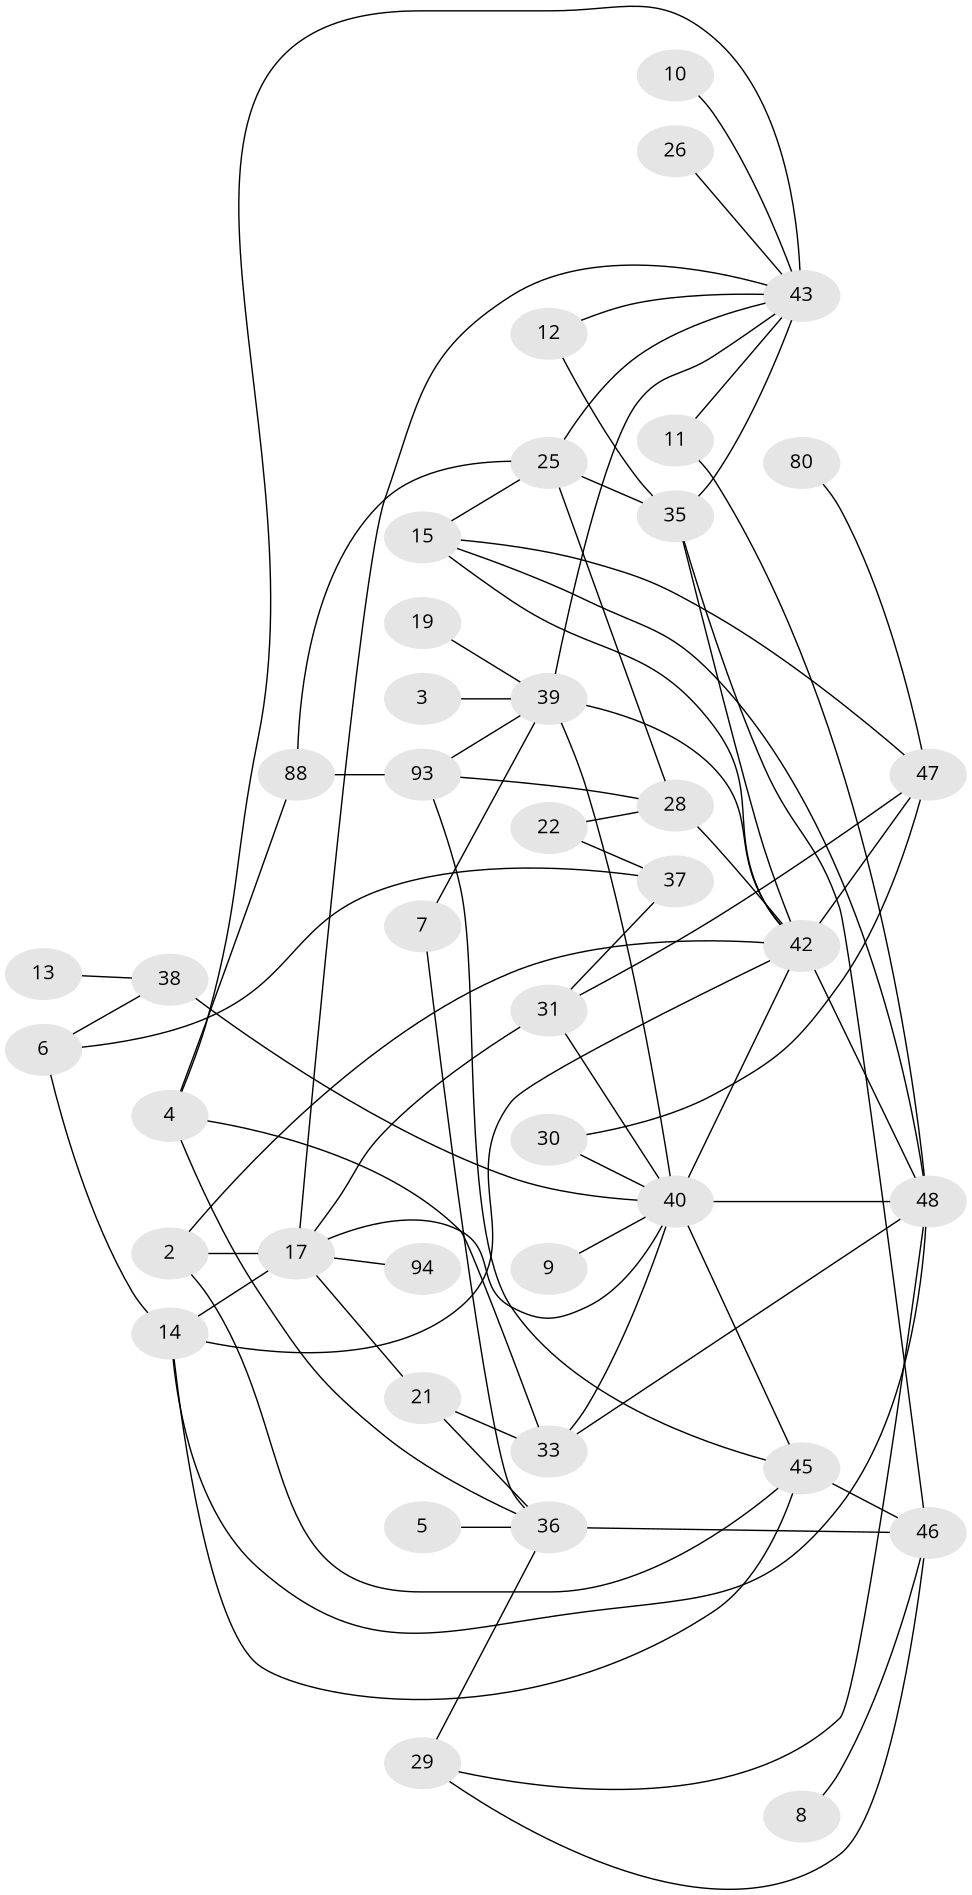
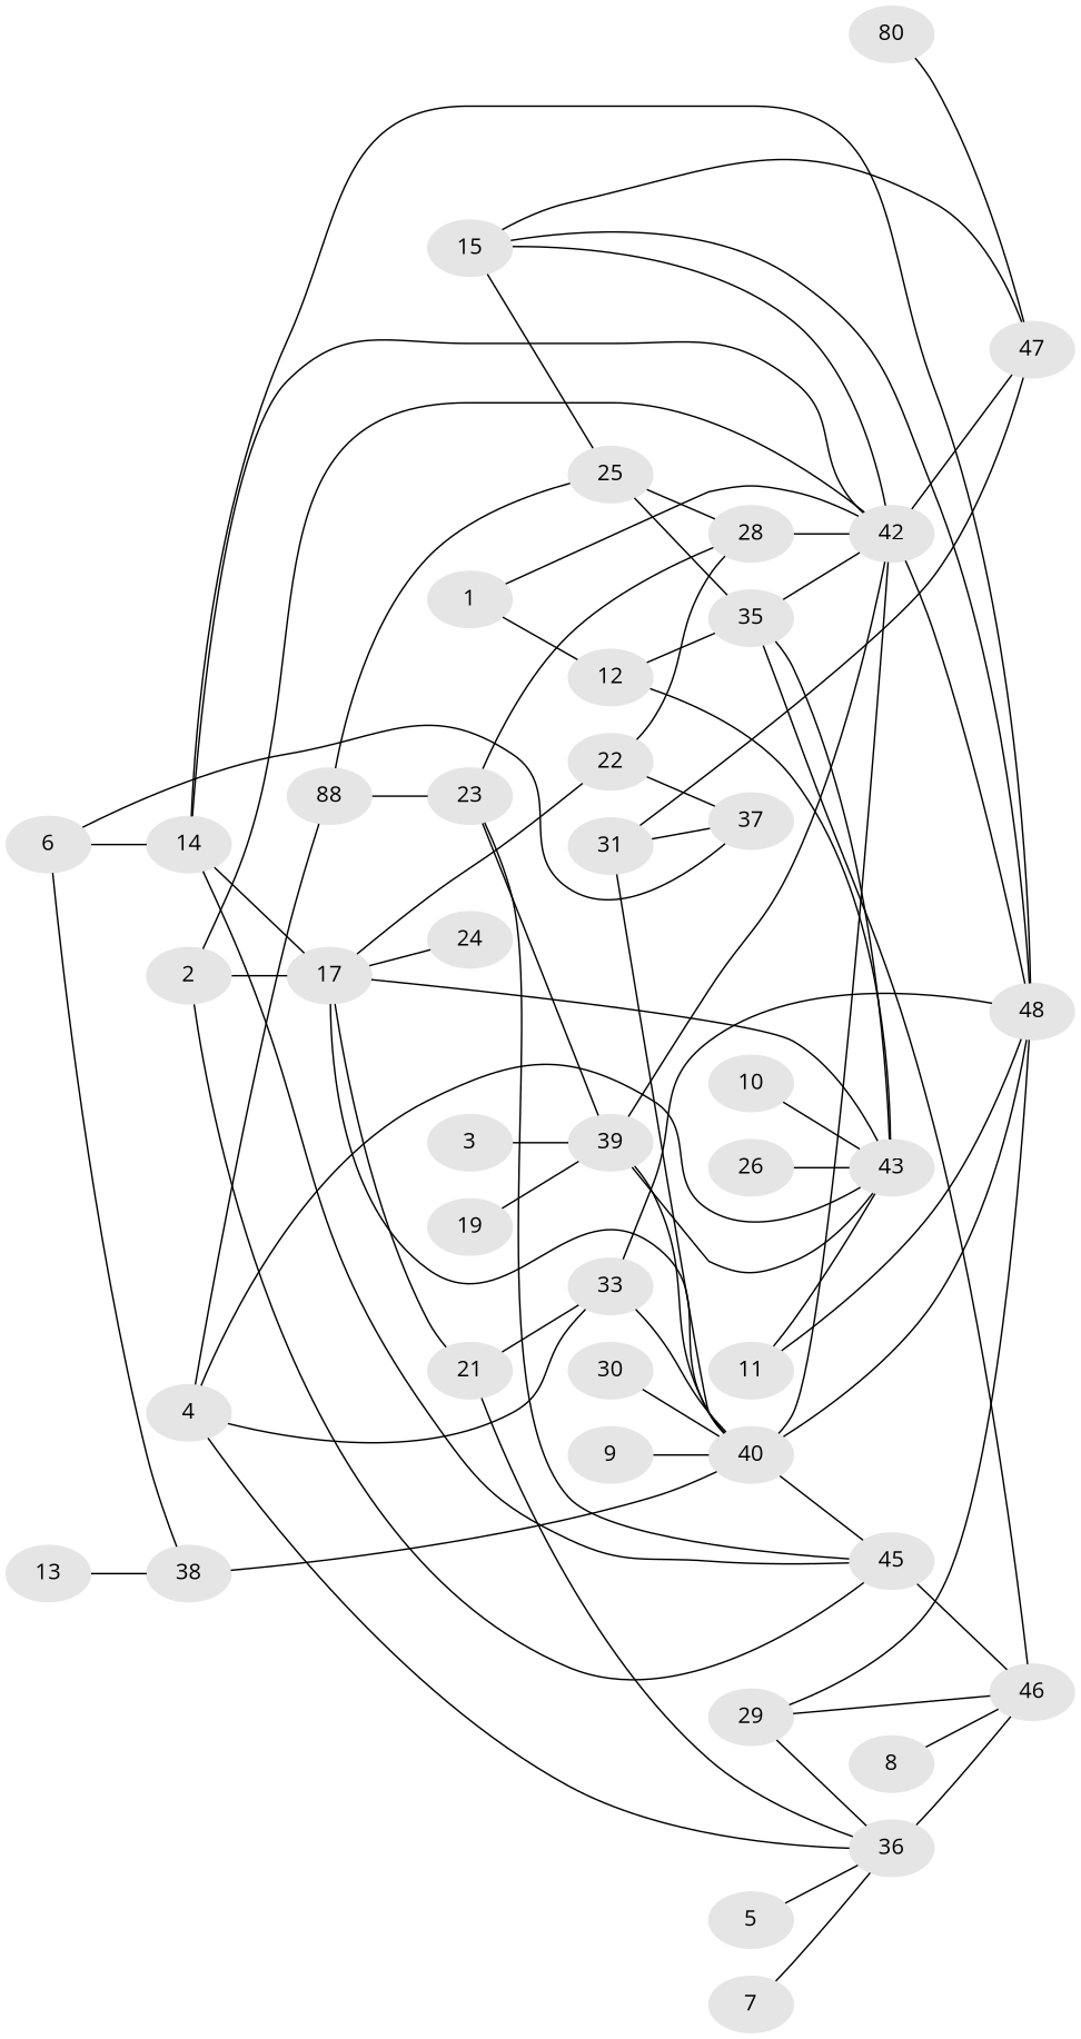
  graph {
    fontname="Open Sans"
    rankdir=LR
    node [color=gray90 fontname="Open Sans" style=filled]
    edge [fontname="Open Sans" weight=1.0]
+   1
    12
    42
    43
    35
    48
    47
    2
    17
    45
    40
    21
-   24 [label=94]
+   24
    31
    46
    3
    39
    n18 [label=88]
    4
    33
    36
    25
-   23 [label=93]
+   23
    5
    6
    14
    37
    38
    7
    8
    9
    10
    11
    13
    15
    28
    19
    n38 [label=80]
    22
    26
    29
    30
+   1 -- 12
+   1 -- 42
    12 -- 43
    12 -- 35
    42 -- 48 [weight=2.0]
    42 -- 47
    35 -- 42
    35 -- 43
    35 -- 46
    2 -- 42
    2 -- 17
    2 -- 45
    17 -- 43
    17 -- 40
    17 -- 21
    17 -- 24
-   17 -- 31
+   17 -- 22
    45 -- 46
    40 -- 42
    40 -- 48 [weight=2.0]
    40 -- 45
    21 -- 33
    21 -- 36
    31 -- 47
    31 -- 40
    31 -- 37 [weight=2.0]
    3 -- 39
    39 -- 42
    39 -- 43 [weight=2.0]
    39 -- 40
    n18 -- 25
    n18 -- 23
    4 -- 43
    4 -- n18
    4 -- 33
    4 -- 36
    33 -- 48
    33 -- 40
    36 -- 46
-   25 -- 43
    25 -- 35
    25 -- 28
    23 -- 45
    23 -- 39
    23 -- 28
    5 -- 36
    6 -- 14
    6 -- 37
    6 -- 38
    14 -- 42
    14 -- 48
    14 -- 17
    14 -- 45
    38 -- 40
-   7 -- 39
    7 -- 36
    8 -- 46
    9 -- 40
    10 -- 43
    11 -- 43
    11 -- 48
    13 -- 38
    15 -- 42
    15 -- 48
    15 -- 47
    15 -- 25
    28 -- 42
    19 -- 39
    n38 -- 47
    22 -- 37
    22 -- 28
    26 -- 43
    29 -- 48
    29 -- 46
    29 -- 36
-   30 -- 47
    30 -- 40
  }
